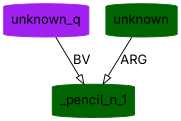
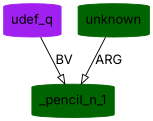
  digraph {
    fontname=Inter
    node [shape=cylinder style=filled color=darkgreen fontname=Inter]
    edge [style=solid arrowhead=onormal fontname=Inter]
-   udef_q [color=purple label=unknown_q]
+   udef_q [color=purple]
    _pencil_n_1
    unknown
    udef_q -> _pencil_n_1 [label=BV]
    unknown -> _pencil_n_1 [label=ARG]
  }
